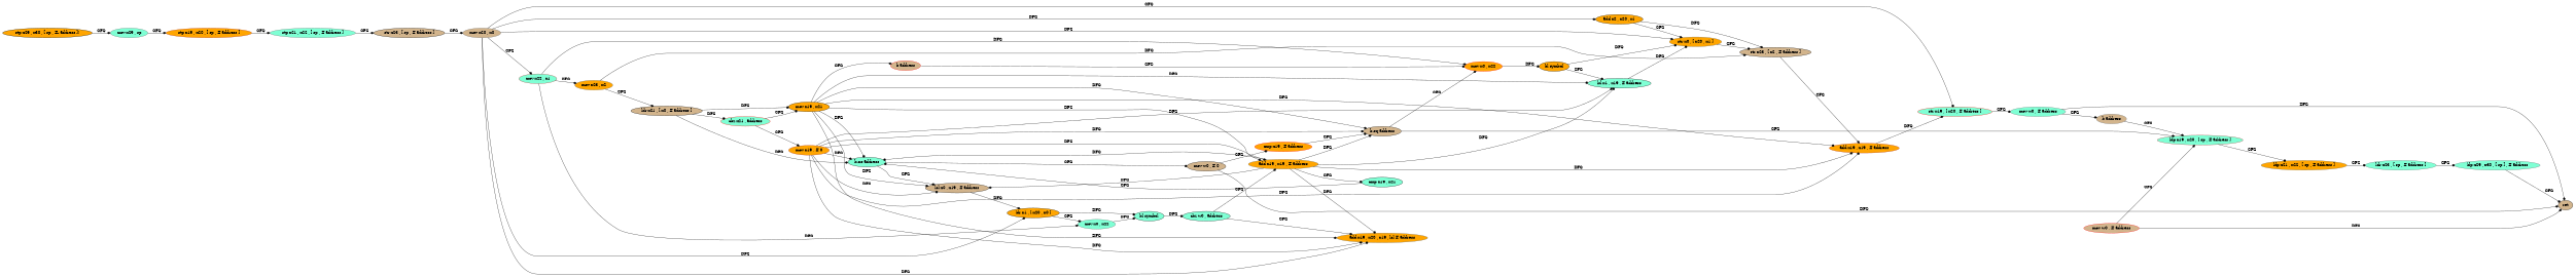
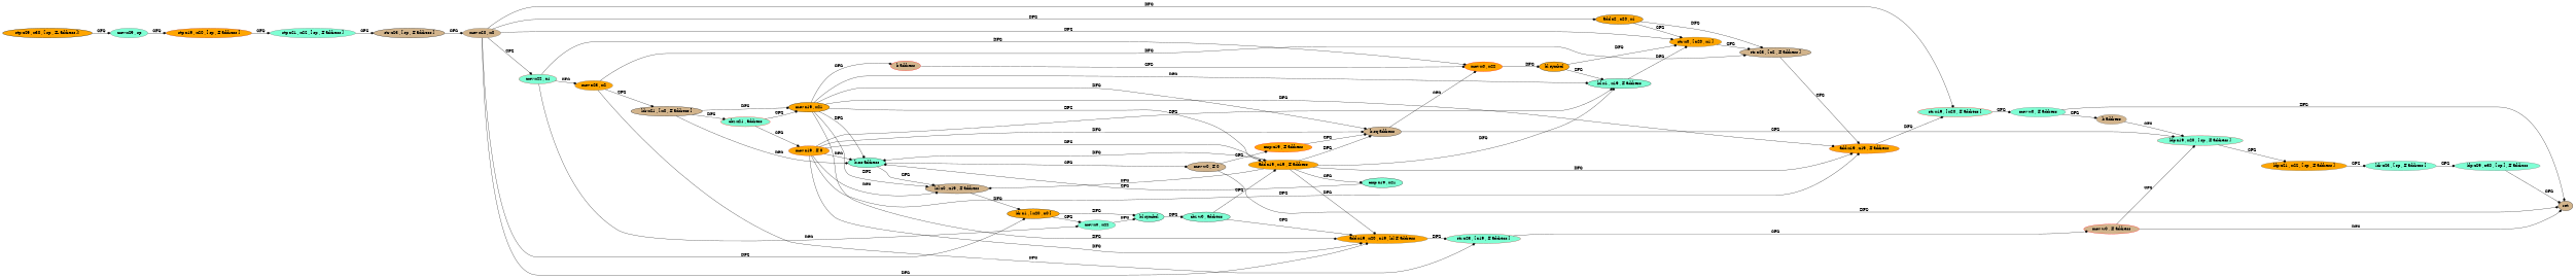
  digraph {
    rankdir=LR
    node [color=black fillcolor=aquamarine style=filled]
    edge [arrowhead=diamond]
    n1 [fillcolor=orange label="stp x29 , x30 , [ sp , #- address ]!"]
    n2 [color=gray40 label="mov x29 , sp"]
    n3 [color=brown fillcolor=orange label="stp x19 , x20 , [ sp , # address ]"]
    n4 [color=gray40 label="stp x21 , x22 , [ sp , # address ]"]
    n5 [fillcolor=tan label="str x23 , [ sp , # address ]"]
    n6 [color=gray40 fillcolor=tan label="mov x20 , x0"]
    n7 [color=brown label="mov x22 , x1"]
    n8 [fillcolor=orange label="add x2 , x20 , x1"]
    n9 [color=gray40 fillcolor=orange label="str x0 , [ x20 , x1 ]"]
    n10 [color=red label="str x19 , [ x20 , # address ]"]
    n11 [color=gray40 fillcolor=orange label="add x19 , x20 , x19 , lsl # address"]
    n12 [fillcolor=orange label="ldr x1 , [ x20 , x0 ]"]
    n13 [color=gray40 fillcolor=orange label="mov x23 , x2"]
    n14 [color=red fillcolor=orange label="mov x0 , x22"]
    n15 [color=gray40 label="mov x0 , x22"]
    n16 [fillcolor=tan label="str x23 , [ x2 , # address ]"]
    n17 [color=gray40 label="mov w0 , # address"]
+   n18 [color=brown label="str x23 , [ x19 , # address ]"]
    n19 [label="bl symbol"]
    n20 [fillcolor=tan label="ldr x21 , [ x0 , # address ]"]
    n21 [fillcolor=orange label="bl symbol"]
    n22 [color=red label="cbz x21 , address"]
    n23 [fillcolor=orange label="mov x19 , x21"]
    n24 [label="b.ne address"]
    n25 [color=brown fillcolor=orange label="add x19 , x19 , # address"]
    n26 [color=red fillcolor=tan label="mov w0 , # address"]
    n27 [color=brown fillcolor=orange label="mov x19 , # 0"]
    n28 [color=red fillcolor=tan label="b address"]
    n29 [fillcolor=tan label="lsl x0 , x19 , # address"]
    n30 [label="lsl x1 , x19 , # address"]
    n31 [color=gray40 fillcolor=orange label="add x19 , x19 , # address"]
    n32 [fillcolor=tan label="b.eq address"]
    n33 [fillcolor=tan label="mov w0 , # 0"]
    n34 [label="cmp x19 , x21"]
    n35 [color=brown label="ldp x19 , x20 , [ sp , # address ]"]
    n36 [color=gray40 fillcolor=tan label="b address"]
    n37 [fillcolor=tan label=ret]
    n38 [color=gray40 fillcolor=orange label="ldp x21 , x22 , [ sp , # address ]"]
    n39 [color=gray40 label="ldr x23 , [ sp , # address ]"]
    n40 [color=red fillcolor=orange label="cmp x19 , # address"]
    n41 [color=gray40 label="ldp x29 , x30 , [ sp ] , # address"]
    n42 [label="cbz w0 , address"]
    n1 -> n2 [label=CFG]
    n2 -> n3 [label=CFG]
    n3 -> n4 [label=CFG]
    n4 -> n5 [label=CFG]
    n5 -> n6 [label=CFG]
    n6 -> n7 [label=CFG]
    n6 -> n8 [label=DFG]
    n6 -> n9 [label=DFG]
-   n6 -> n10 [arrowhead=dot label=CFG]
+   n6 -> n10 [arrowhead=dot label=DFG]
    n6 -> n11 [arrowhead=dot label=DFG]
    n6 -> n12 [label=DFG]
    n7 -> n13 [label=CFG]
    n7 -> n14 [label=DFG]
    n7 -> n15 [label=DFG]
    n8 -> n9 [label=CFG]
    n8 -> n16 [label=DFG]
    n9 -> n16 [arrowhead=dot label=CFG]
    n10 -> n17 [arrowhead=dot label=CFG]
+   n11 -> n18 [arrowhead=dot label=DFG]
    n12 -> n15 [label=CFG]
    n12 -> n19 [arrowhead=dot label=DFG]
    n13 -> n16 [label=DFG]
+   n13 -> n18 [label=DFG]
    n13 -> n20 [label=CFG]
    n14 -> n21 [arrowhead=dot label=DFG]
    n15 -> n19 [label=DFG]
    n16 -> n25 [label=CFG]
    n17 -> n36 [label=CFG]
    n17 -> n37 [label=DFG]
+   n18 -> n26 [arrowhead=dot label=CFG]
    n19 -> n42 [arrowhead=dot label=DFG]
    n20 -> n22 [arrowhead=dot label=DFG]
    n20 -> n23 [arrowhead=dot label=DFG]
    n20 -> n24 [label=DFG]
    n21 -> n9 [arrowhead=dot label=DFG]
    n21 -> n30 [arrowhead=dot label=CFG]
    n22 -> n23 [arrowhead=dot label=CFG]
    n22 -> n27 [label=CFG]
    n23 -> n11 [label=DFG]
    n23 -> n24 [arrowhead=dot label=DFG]
    n23 -> n25 [arrowhead=dot label=DFG]
    n23 -> n28 [label=CFG]
    n23 -> n29 [label=DFG]
    n23 -> n30 [arrowhead=dot label=DFG]
    n23 -> n31 [label=DFG]
    n23 -> n32 [label=DFG]
    n24 -> n29 [label=CFG]
    n24 -> n33 [arrowhead=dot label=CFG]
    n25 -> n10 [label=DFG]
    n26 -> n35 [label=CFG]
    n26 -> n37 [label=DFG]
    n27 -> n11 [label=DFG]
    n27 -> n24 [label=DFG]
    n27 -> n25 [arrowhead=dot label=DFG]
    n27 -> n29 [arrowhead=dot label=DFG]
    n27 -> n30 [label=DFG]
    n27 -> n31 [label=DFG]
    n27 -> n32 [arrowhead=dot label=DFG]
    n28 -> n14 [arrowhead=dot label=CFG]
    n29 -> n12 [label=DFG]
    n30 -> n9 [arrowhead=dot label=DFG]
    n31 -> n11 [arrowhead=dot label=DFG]
    n31 -> n24 [arrowhead=dot label=DFG]
    n31 -> n25 [label=DFG]
    n31 -> n29 [label=DFG]
    n31 -> n30 [arrowhead=dot label=DFG]
    n31 -> n32 [label=DFG]
    n31 -> n34 [arrowhead=dot label=CFG]
    n32 -> n14 [label=CFG]
    n32 -> n35 [label=CFG]
    n33 -> n37 [label=DFG]
    n33 -> n40 [label=CFG]
    n34 -> n24 [arrowhead=dot label=CFG]
    n35 -> n38 [arrowhead=dot label=CFG]
    n36 -> n35 [label=CFG]
    n38 -> n39 [arrowhead=dot label=CFG]
    n39 -> n41 [arrowhead=dot label=CFG]
    n40 -> n32 [arrowhead=dot label=CFG]
    n41 -> n37 [arrowhead=dot label=CFG]
    n42 -> n11 [label=CFG]
    n42 -> n31 [label=CFG]
  }
